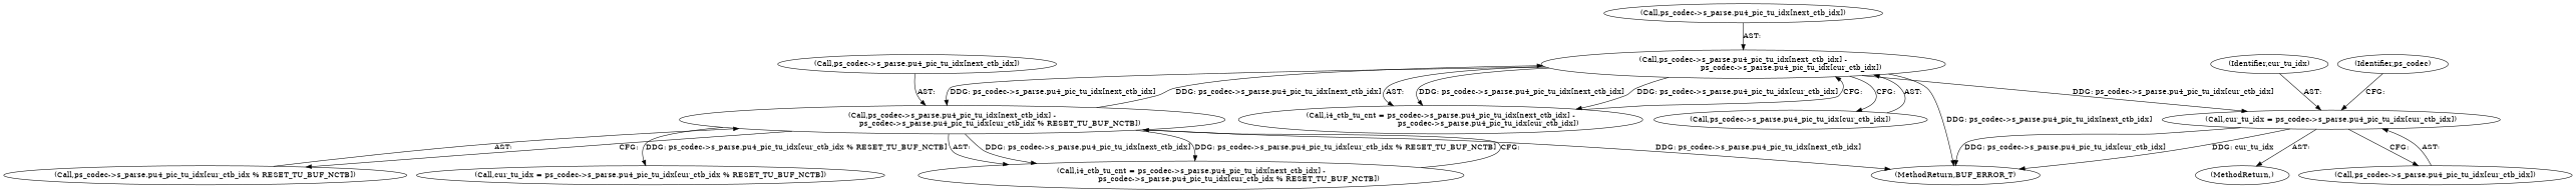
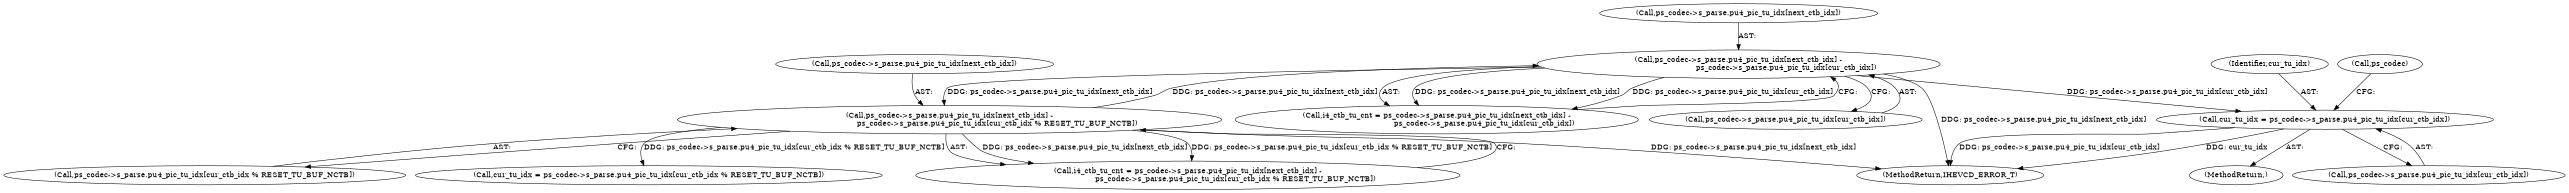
  digraph {
    n1 [label="(Call,cur_tu_idx = ps_codec->s_parse.pu4_pic_tu_idx[cur_ctb_idx])"]
    n2 [label="(Call,ps_codec->s_parse.pu4_pic_tu_idx[cur_ctb_idx])"]
    n3 [label="(MethodReturn,)"]
-   n4 [label="(MethodReturn,BUF_ERROR_T)"]
+   n4 [label="(MethodReturn,IHEVCD_ERROR_T)"]
    n5 [label="(Call,ps_codec->s_parse.pu4_pic_tu_idx[next_ctb_idx] -\n                                        ps_codec->s_parse.pu4_pic_tu_idx[cur_ctb_idx])"]
    n6 [label="(Call,ps_codec->s_parse.pu4_pic_tu_idx[next_ctb_idx] -\n                                        ps_codec->s_parse.pu4_pic_tu_idx[cur_ctb_idx % RESET_TU_BUF_NCTB])"]
    n7 [label="(Call,i4_ctb_tu_cnt = ps_codec->s_parse.pu4_pic_tu_idx[next_ctb_idx] -\n                                        ps_codec->s_parse.pu4_pic_tu_idx[cur_ctb_idx])"]
    n8 [label="(Call,ps_codec->s_parse.pu4_pic_tu_idx[cur_ctb_idx])"]
    n9 [label="(Call,ps_codec->s_parse.pu4_pic_tu_idx[cur_ctb_idx % RESET_TU_BUF_NCTB])"]
    n10 [label="(Call,cur_tu_idx = ps_codec->s_parse.pu4_pic_tu_idx[cur_ctb_idx % RESET_TU_BUF_NCTB])"]
    n11 [label="(Call,i4_ctb_tu_cnt = ps_codec->s_parse.pu4_pic_tu_idx[next_ctb_idx] -\n                                        ps_codec->s_parse.pu4_pic_tu_idx[cur_ctb_idx % RESET_TU_BUF_NCTB])"]
    n12 [label="(Identifier,cur_tu_idx)"]
    n13 [label="(Call,ps_codec->s_parse.pu4_pic_tu_idx[next_ctb_idx])"]
    n14 [label="(Call,ps_codec->s_parse.pu4_pic_tu_idx[next_ctb_idx])"]
-   n15 [label="(Identifier,ps_codec)"]
+   n15 [label="(Call,ps_codec)"]
    n1 -> n2 [label="CFG: "]
    n1 -> n3 [label="AST: "]
    n1 -> n4 [label="DDG: ps_codec->s_parse.pu4_pic_tu_idx[cur_ctb_idx]"]
    n1 -> n4 [label="DDG: cur_tu_idx"]
    n2 -> n1 [label="AST: "]
    n5 -> n1 [label="DDG: ps_codec->s_parse.pu4_pic_tu_idx[cur_ctb_idx]"]
    n5 -> n4 [label="DDG: ps_codec->s_parse.pu4_pic_tu_idx[next_ctb_idx]"]
    n5 -> n6 [label="DDG: ps_codec->s_parse.pu4_pic_tu_idx[next_ctb_idx]"]
    n5 -> n7 [label="AST: "]
    n5 -> n7 [label="DDG: ps_codec->s_parse.pu4_pic_tu_idx[next_ctb_idx]"]
    n5 -> n7 [label="DDG: ps_codec->s_parse.pu4_pic_tu_idx[cur_ctb_idx]"]
    n5 -> n8 [label="CFG: "]
    n6 -> n4 [label="DDG: ps_codec->s_parse.pu4_pic_tu_idx[next_ctb_idx]"]
    n6 -> n5 [label="DDG: ps_codec->s_parse.pu4_pic_tu_idx[next_ctb_idx]"]
    n6 -> n9 [label="CFG: "]
    n6 -> n10 [label="DDG: ps_codec->s_parse.pu4_pic_tu_idx[cur_ctb_idx % RESET_TU_BUF_NCTB]"]
    n6 -> n11 [label="AST: "]
    n6 -> n11 [label="DDG: ps_codec->s_parse.pu4_pic_tu_idx[next_ctb_idx]"]
    n6 -> n11 [label="DDG: ps_codec->s_parse.pu4_pic_tu_idx[cur_ctb_idx % RESET_TU_BUF_NCTB]"]
    n7 -> n5 [label="CFG: "]
    n8 -> n5 [label="AST: "]
    n9 -> n6 [label="AST: "]
    n11 -> n6 [label="CFG: "]
    n12 -> n1 [label="AST: "]
    n13 -> n6 [label="AST: "]
    n14 -> n5 [label="AST: "]
    n15 -> n1 [label="CFG: "]
  }
